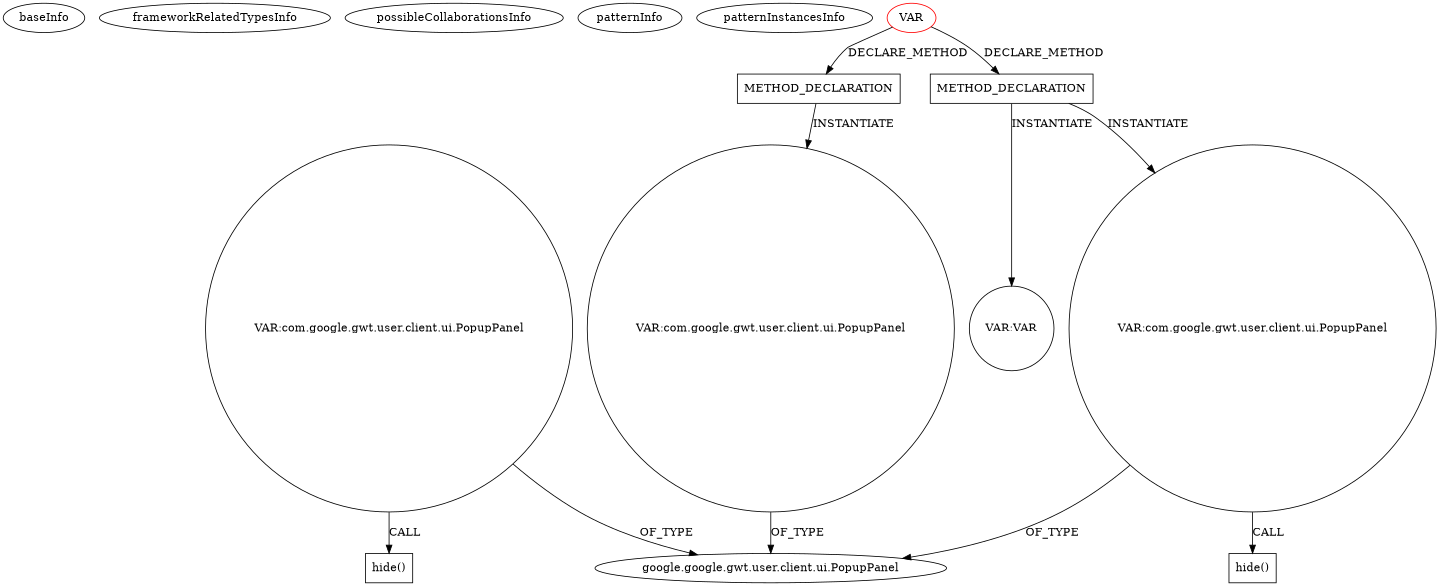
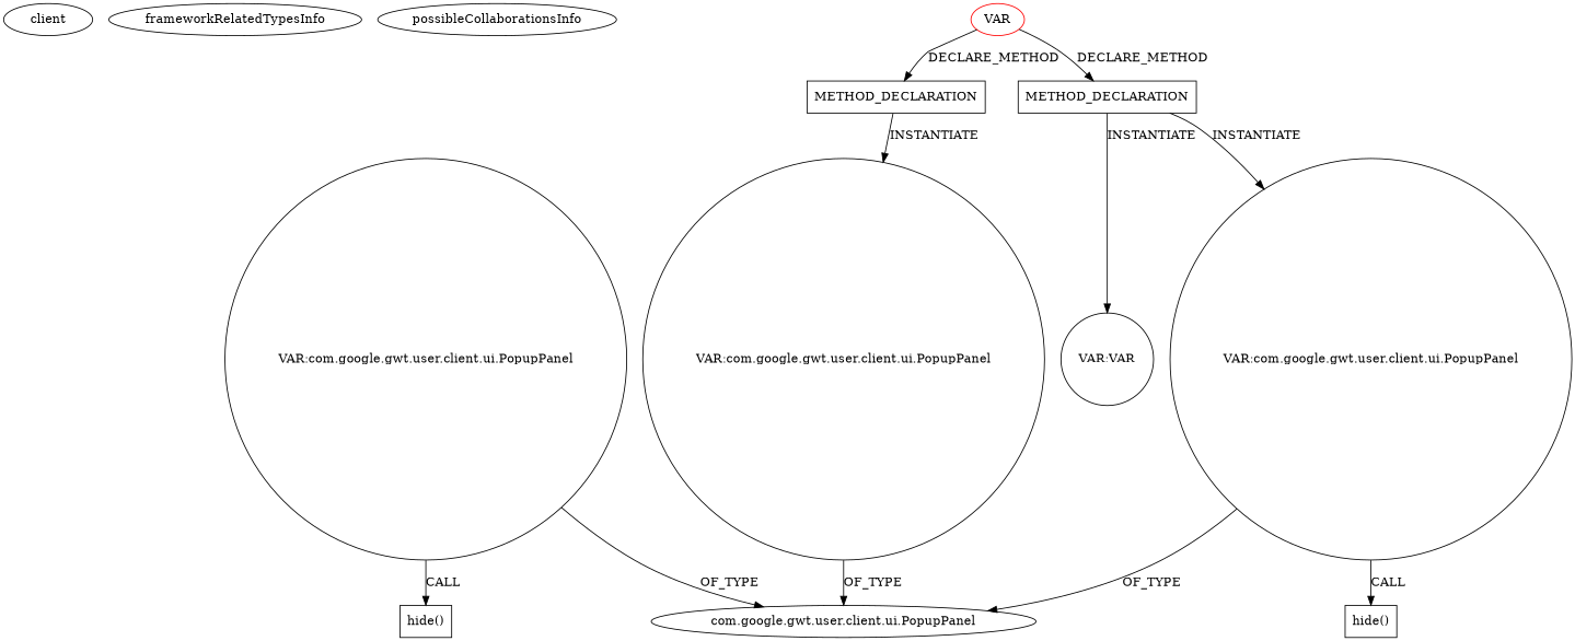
  digraph {
    node [isFrameworkType=false]
-   baseInfo [category=pattern graphId=233 isAnonymous=false possibleRelation=false isFrameworkType=""]
+   baseInfo [category=pattern graphId=233 isAnonymous=false possibleRelation=false label=client isFrameworkType=""]
    frameworkRelatedTypesInfo [isFrameworkType=""]
    possibleCollaborationsInfo [isFrameworkType=""]
-   patternInfo [frequency=2.0 patternRootClient=0 isFrameworkType=""]
-   patternInstancesInfo [0="felype87-gwt~/felype87-gwt/gwt-master/Minefield/src/com/felype/minefield/client/GameLevelDialog.java~GameLevelDialog~1323" 1="luxferrari-AlgebrApp~/luxferrari-AlgebrApp/AlgebrApp-master/AlgebrApp/src/org/luxferrari/algebrapp/client/AlgebrApp.java~AlgebrApp~3667" isFrameworkType=""]
-   n6 [label="google.google.gwt.user.client.ui.PopupPanel" vertexType=FRAMEWORK_CLASS_TYPE]
+   n6 [label="com.google.gwt.user.client.ui.PopupPanel" vertexType=FRAMEWORK_CLASS_TYPE]
    n7 [label="VAR:com.google.gwt.user.client.ui.PopupPanel" shape=circle vertexType=VARIABLE_EXPRESION]
    n8 [label="hide()" shape=box vertexType=INSIDE_CALL]
    n9 [label="VAR:com.google.gwt.user.client.ui.PopupPanel" shape=circle vertexType=VARIABLE_EXPRESION]
    n10 [label="hide()" shape=box vertexType=INSIDE_CALL]
    n11 [label="VAR:com.google.gwt.user.client.ui.PopupPanel" shape=circle vertexType=VARIABLE_EXPRESION]
    n12 [label=METHOD_DECLARATION shape=box vertexType=CLIENT_METHOD_DECLARATION]
    n13 [label="VAR:VAR" shape=circle vertexType=VARIABLE_EXPRESION]
    n14 [color=red label=VAR vertexType=ROOT_CLIENT_CLASS_DECLARATION]
    n15 [label=METHOD_DECLARATION shape=box vertexType=CLIENT_METHOD_DECLARATION]
    n7 -> n6 [label=OF_TYPE]
    n7 -> n8 [label=CALL]
    n9 -> n6 [label=OF_TYPE]
    n9 -> n10 [label=CALL]
    n11 -> n6 [label=OF_TYPE]
    n12 -> n9 [label=INSTANTIATE]
    n12 -> n13 [label=INSTANTIATE]
    n14 -> n12 [label=DECLARE_METHOD]
    n14 -> n15 [label=DECLARE_METHOD]
    n15 -> n11 [label=INSTANTIATE]
  }
